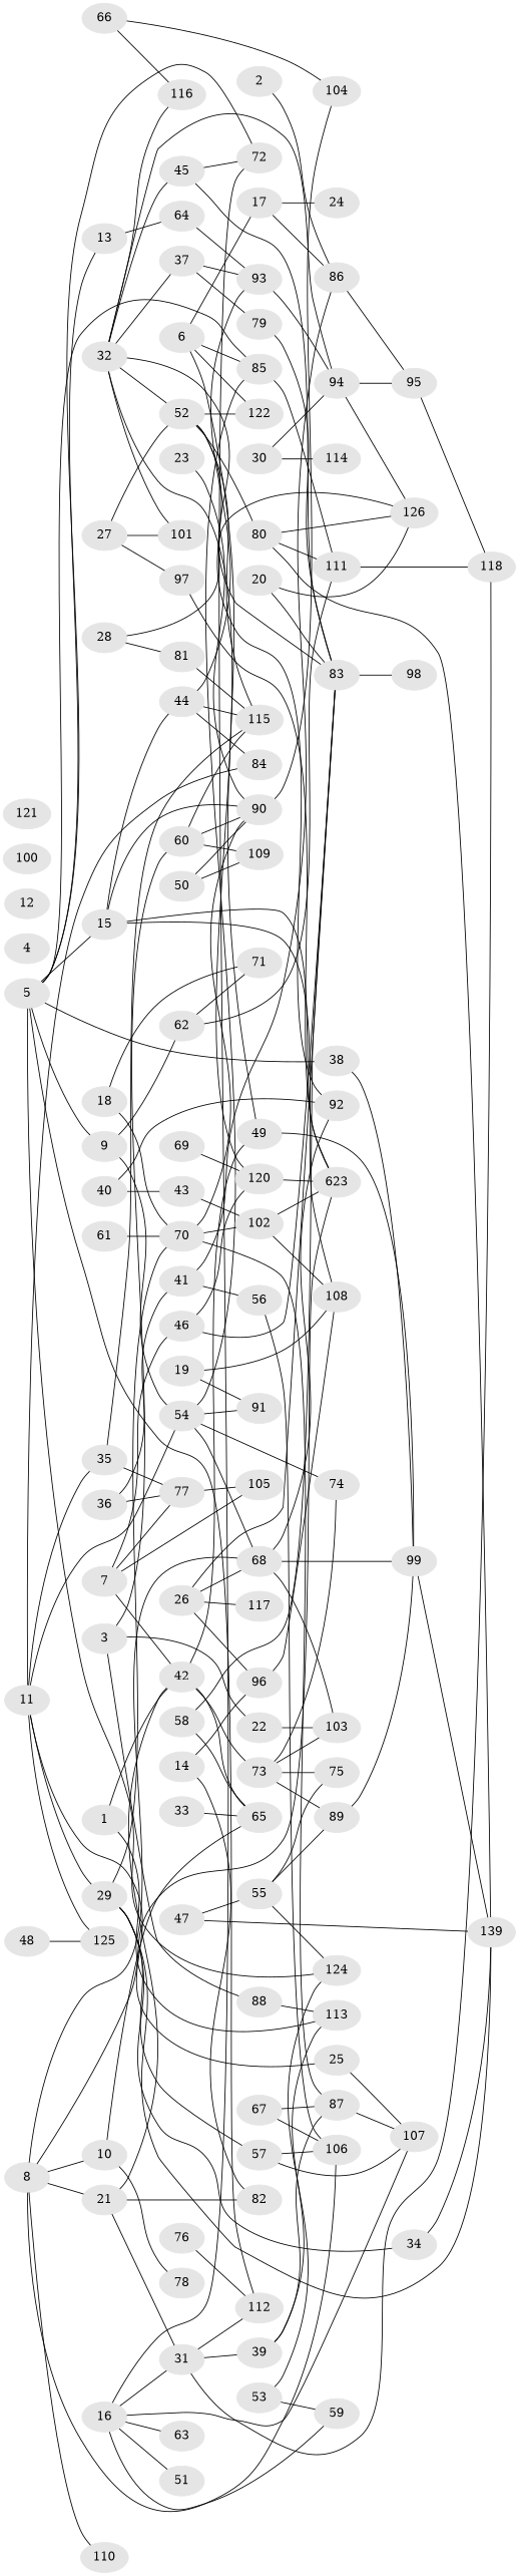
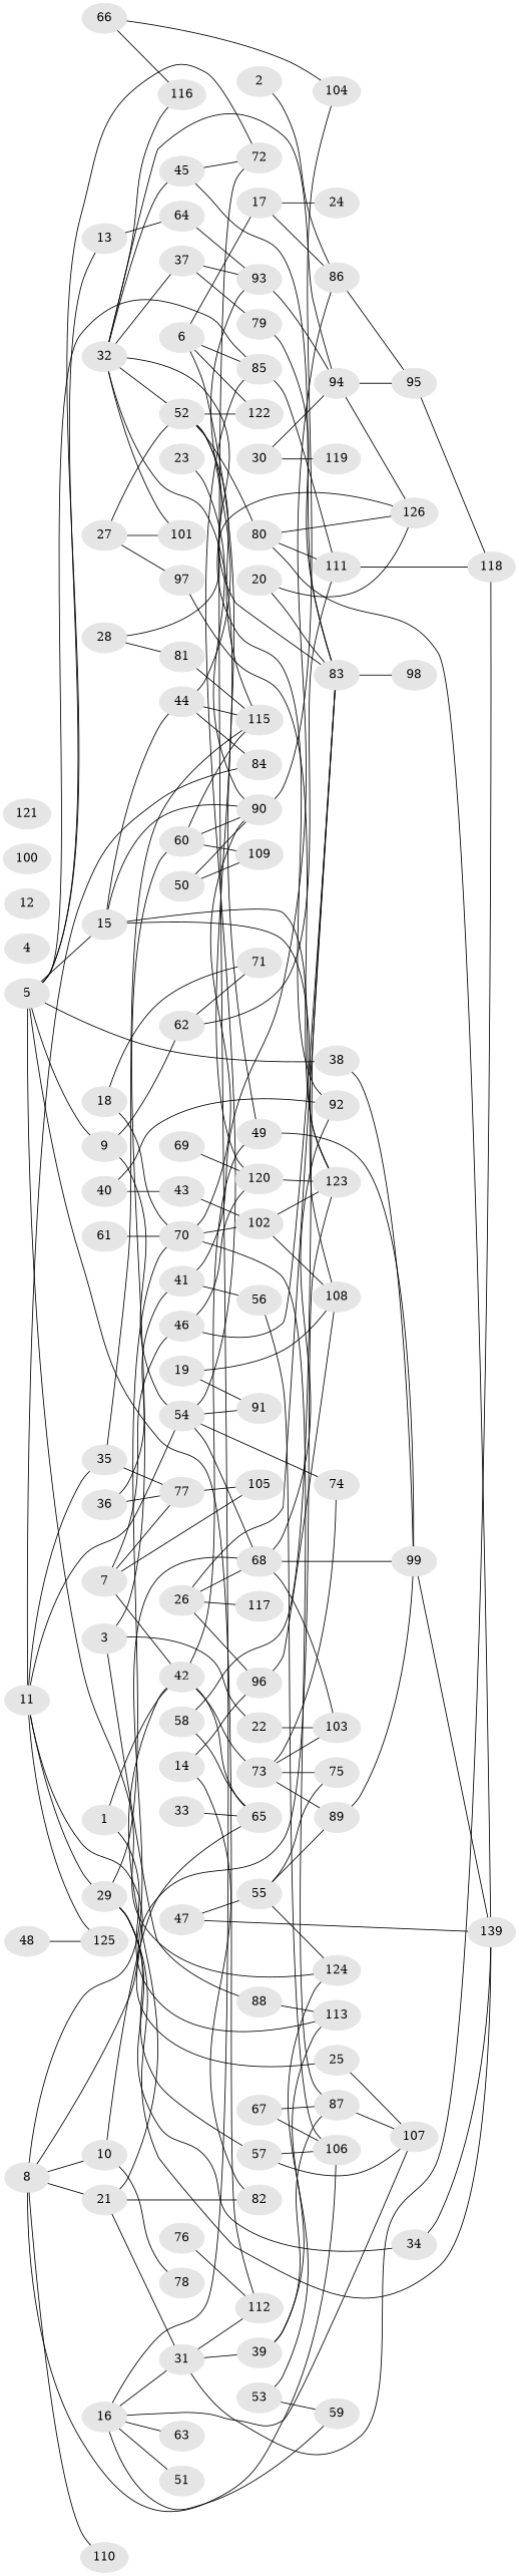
  graph {
    rankdir=LR
    node [color=gray90 style=filled]
    1
    42
    113
    49
    65
    73
    2
    86
    95
    3
    22
    60
    88
    103
    90
    115
    109
    4
    5
    9
    13
    15
    38
    72
    85
    112
    124
    54
    62
    64
-   123 [label=623]
+   123
    44
    108
    99
    111
    6
    17
    122
    24
    7
    46
    77
    105
    83
    120
    8
    10
    21
    68
    106
    110
    78
    82
    31
    92
    91
    74
    71
    11
    25
    29
    35
    84
    125
    107
    70
    34
    57
    n69 [label=139]
    12
    93
    14
    96
    104
    16
    51
    59
    63
    39
    118
    18
    87
    102
    19
    20
    126
    98
    23
    26
    117
    27
    52
    97
    101
    80
    28
    81
    30
    94
-   114
+   114 [label=119]
    32
    37
    45
    116
    79
    33
    36
    41
    56
    40
    43
    75
    89
    47
    55
    48
    50
    53
    58
    61
    66
    67
    69
    76
    100
    121
    1 -- 42
    1 -- 113
    42 -- 49
    42 -- 65
    42 -- 73
    49 -- 99
    73 -- 103
    73 -- 74
    73 -- 75
    73 -- 89
    2 -- 86
    86 -- 95
    95 -- 118
    3 -- 22
    3 -- 60
    3 -- 88
    22 -- 103
    60 -- 90
    60 -- 115
    60 -- 109
    88 -- 113
    90 -- 104
    5 -- 9
    5 -- 13
    5 -- 15
    5 -- 38
    5 -- 72
    5 -- 85
    5 -- 112
    5 -- 124
    9 -- 54
    9 -- 62
    13 -- 64
    15 -- 90
    15 -- 123
    15 -- 44
    15 -- 108
    38 -- 99
    85 -- 111
    54 -- 85
    54 -- 68
    54 -- 91
    54 -- 74
    62 -- 111
    62 -- 71
    64 -- 93
    44 -- 115
    44 -- 84
    44 -- 93
    99 -- n69
    111 -- 118
    6 -- 49
    6 -- 85
    6 -- 17
    6 -- 122
    17 -- 86
    17 -- 24
    7 -- 42
    7 -- 46
    7 -- 77
    7 -- 105
    46 -- 83
    46 -- 120
    77 -- 105
    83 -- 98
    120 -- 123
    8 -- 123
    8 -- 10
    8 -- 21
    8 -- 68
    8 -- 106
    8 -- 110
    10 -- 65
    10 -- 78
    21 -- 42
    21 -- 82
    21 -- 31
    68 -- 103
    68 -- 99
    68 -- 92
    31 -- 112
    31 -- 39
    31 -- 118
    11 -- 54
    11 -- 25
    11 -- 29
    11 -- 35
    11 -- 84
    11 -- 125
    25 -- 107
    29 -- 70
    29 -- 34
    29 -- 57
    29 -- n69
    35 -- 115
    35 -- 77
    70 -- 90
    70 -- 87
    70 -- 102
    34 -- n69
    57 -- 106
    57 -- 107
    93 -- 94
    14 -- 82
    14 -- 96
    96 -- 108
    16 -- 72
    16 -- 31
    16 -- 107
    16 -- 51
    16 -- 59
    16 -- 63
    39 -- 113
    39 -- 87
    18 -- 71
    18 -- 70
    87 -- 107
    102 -- 123
    102 -- 108
    19 -- 108
    19 -- 91
    20 -- 83
    20 -- 126
    23 -- 90
    26 -- 83
    26 -- 68
    26 -- 96
    26 -- 117
    27 -- 52
    27 -- 97
    27 -- 101
    52 -- 115
    52 -- 122
    52 -- 92
    52 -- 80
    97 -- 123
    80 -- 111
    80 -- n69
    80 -- 126
    28 -- 126
    28 -- 81
    81 -- 115
    30 -- 94
    30 -- 114
    94 -- 95
    94 -- 126
    32 -- 83
    32 -- 120
    32 -- 52
    32 -- 101
    32 -- 94
    32 -- 37
    32 -- 45
    32 -- 116
    37 -- 93
    37 -- 79
    45 -- 72
    45 -- 83
    79 -- 83
    33 -- 65
    36 -- 77
    36 -- 41
    41 -- 86
    41 -- 56
    56 -- 106
    40 -- 92
    40 -- 43
    43 -- 102
    89 -- 99
    47 -- n69
    47 -- 55
    55 -- 124
    55 -- 75
    55 -- 89
    48 -- 125
    50 -- 90
    50 -- 109
    53 -- 124
    53 -- 59
    58 -- 65
    58 -- 83
    61 -- 70
    66 -- 104
    66 -- 116
    67 -- 106
    67 -- 87
    69 -- 120
    76 -- 112
  }
